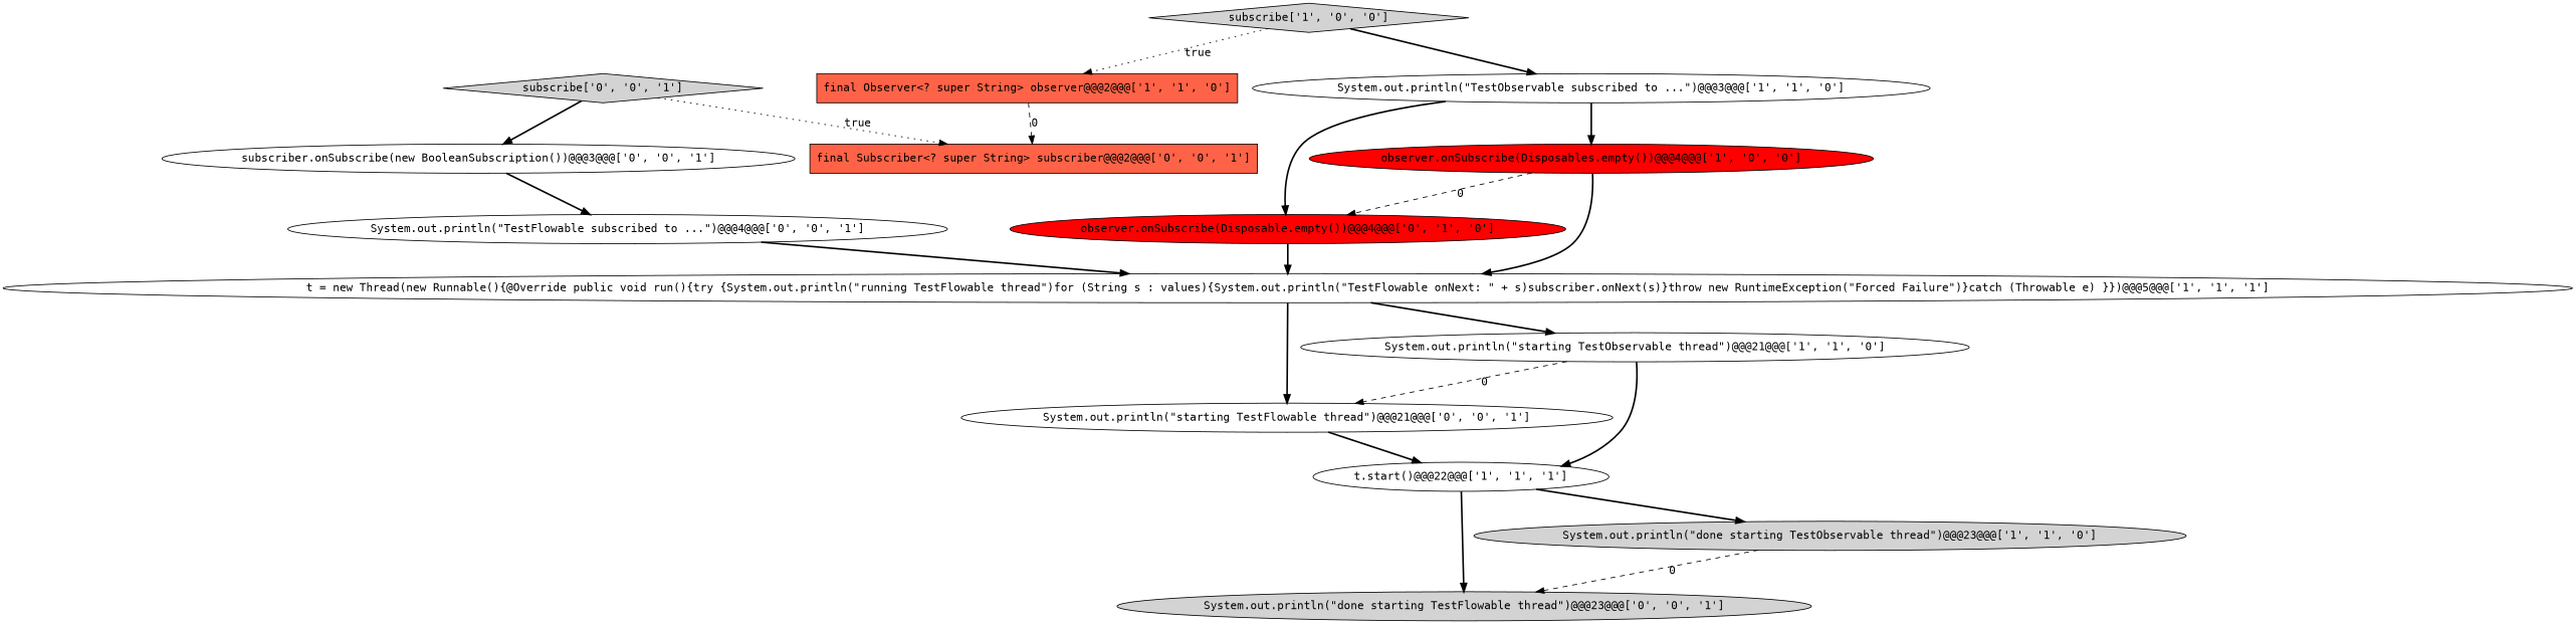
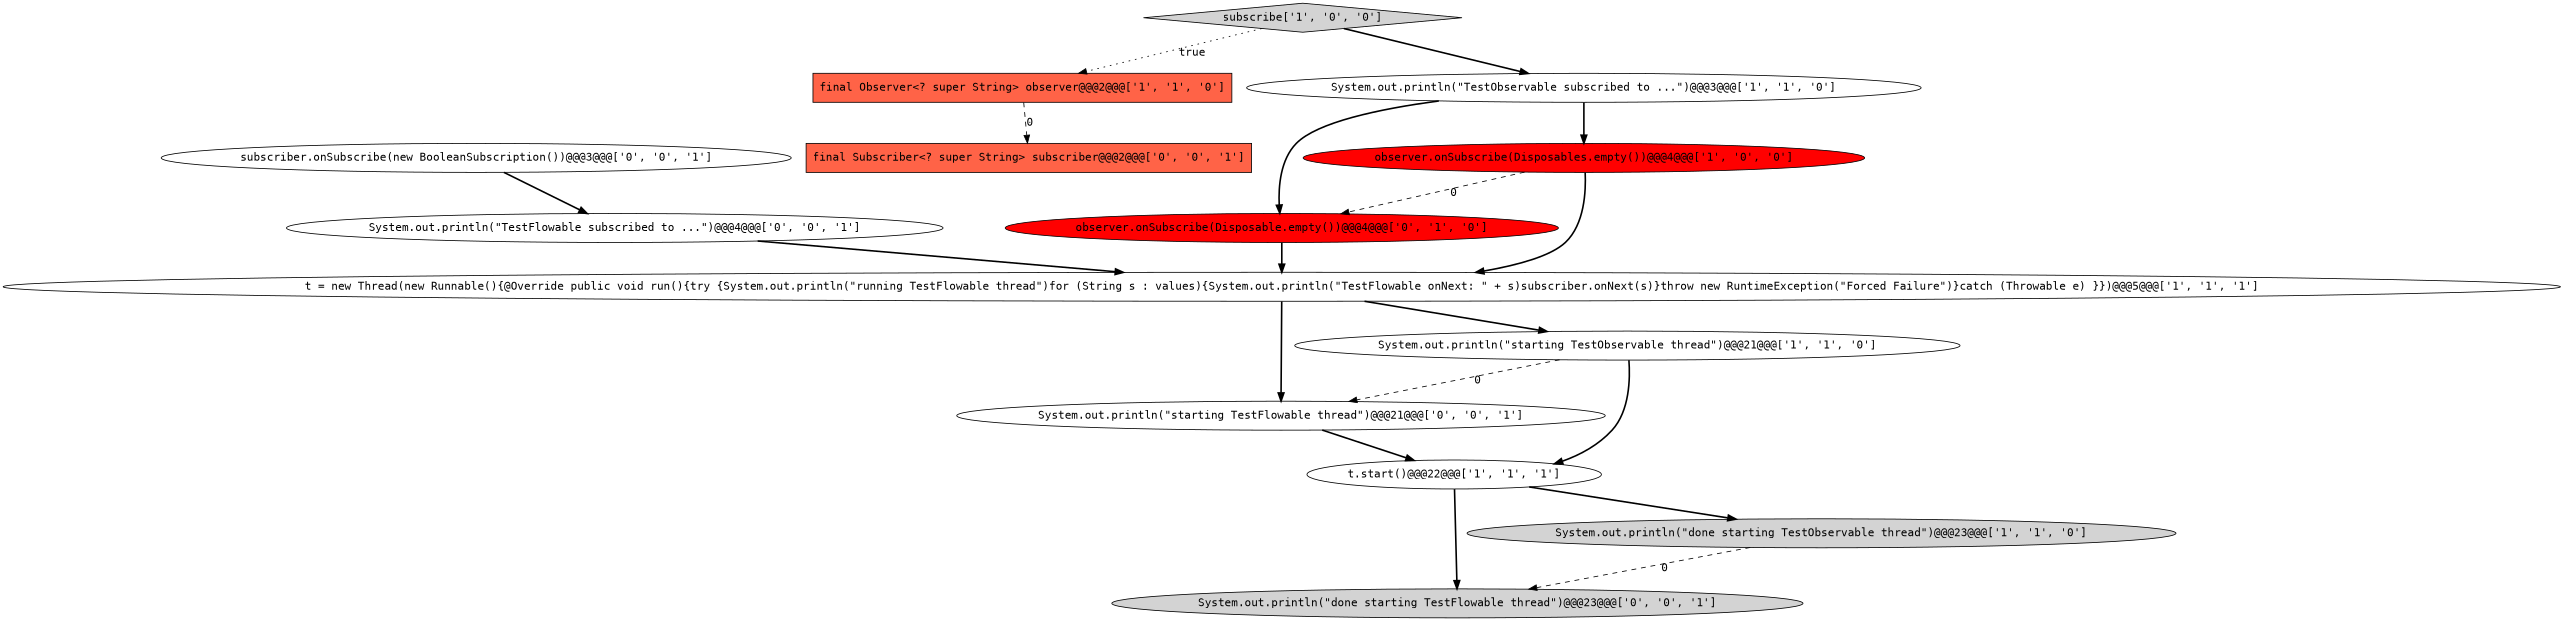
  digraph {
    fontname="DejaVu Sans Mono"
    node [fillcolor=white fontname="DejaVu Sans Mono" shape=ellipse style=filled]
    edge [fontname="DejaVu Sans Mono" style=bold]
    n1 [fillcolor=tomato label="final Observer<? super String> observer@@@2@@@['1', '1', '0']" shape=box]
    n2 [fillcolor=tomato label="final Subscriber<? super String> subscriber@@@2@@@['0', '0', '1']" shape=box]
    n3 [label="System.out.println(\"TestObservable subscribed to ...\")@@@3@@@['1', '1', '0']"]
    n4 [fillcolor=red label="observer.onSubscribe(Disposables.empty())@@@4@@@['1', '0', '0']"]
    n5 [fillcolor=red label="observer.onSubscribe(Disposable.empty())@@@4@@@['0', '1', '0']"]
    n6 [label="t.start()@@@22@@@['1', '1', '1']"]
    n7 [fillcolor=lightgray label="System.out.println(\"done starting TestFlowable thread\")@@@23@@@['0', '0', '1']"]
    n8 [fillcolor=lightgray label="System.out.println(\"done starting TestObservable thread\")@@@23@@@['1', '1', '0']"]
    n9 [fillcolor=lightgray label="subscribe['1', '0', '0']" shape=diamond]
    n10 [label="t = new Thread(new Runnable(){@Override public void run(){try {System.out.println(\"running TestFlowable thread\")for (String s : values){System.out.println(\"TestFlowable onNext: \" + s)subscriber.onNext(s)}throw new RuntimeException(\"Forced Failure\")}catch (Throwable e) }})@@@5@@@['1', '1', '1']"]
    n11 [label="System.out.println(\"starting TestFlowable thread\")@@@21@@@['0', '0', '1']"]
    n12 [label="System.out.println(\"starting TestObservable thread\")@@@21@@@['1', '1', '0']"]
    n13 [label="subscriber.onSubscribe(new BooleanSubscription())@@@3@@@['0', '0', '1']"]
    n14 [label="System.out.println(\"TestFlowable subscribed to ...\")@@@4@@@['0', '0', '1']"]
-   n15 [fillcolor=lightgray label="subscribe['0', '0', '1']" shape=diamond]
    n1 -> n2 [label=0 style=dashed]
    n3 -> n4
    n3 -> n5
    n4 -> n5 [label=0 style=dashed]
    n4 -> n10
    n5 -> n10
    n6 -> n7
    n6 -> n8
    n8 -> n7 [label=0 style=dashed]
    n9 -> n1 [label=true style=dotted]
    n9 -> n3
    n10 -> n11
    n10 -> n12
    n11 -> n6
    n12 -> n6
    n12 -> n11 [label=0 style=dashed]
    n13 -> n14
    n14 -> n10
-   n15 -> n2 [label=true style=dotted]
-   n15 -> n13
  }
